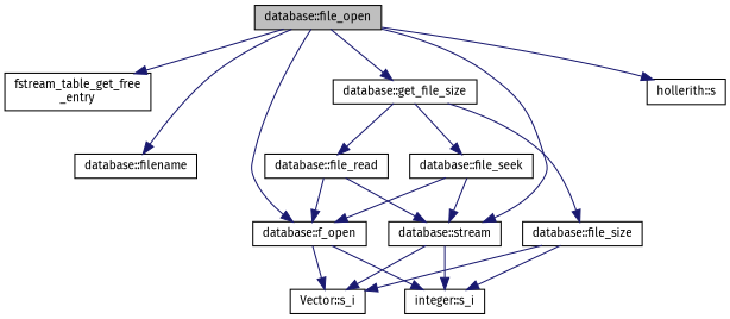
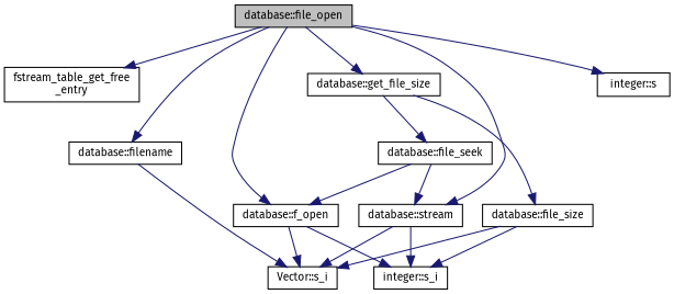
  digraph {
    fontname="Fira Sans"
    rankdir=TB
    node [color=black fillcolor=white fontname="Fira Sans" fontsize=10 shape=record style=filled]
    edge [color=midnightblue fontname="Fira Sans" fontsize=10 labelfontname=Helvetica labelfontsize=10 style=solid]
    n1 [fillcolor=grey75 fontcolor=black height=0.2 label="database::file_open" width=0.4]
    n2 [height=0.2 label="fstream_table_get_free\l_entry" width=0.4]
    n3 [height=0.2 label="database::filename" width=0.4]
    n4 [height=0.2 label="database::stream" width=0.4]
    n5 [height=0.2 label="database::f_open" width=0.4]
    n6 [height=0.2 label="database::get_file_size" width=0.4]
-   n7 [height=0.2 label="hollerith::s" width=0.4]
+   n7 [height=0.2 label="integer::s" width=0.4]
    n8 [height=0.2 label="Vector::s_i" width=0.4]
    n9 [height=0.2 label="integer::s_i" width=0.4]
    n10 [height=0.2 label="database::file_seek" width=0.4]
-   n11 [height=0.2 label="database::file_read" width=0.4]
    n12 [height=0.2 label="database::file_size" width=0.4]
    n1 -> n2
    n1 -> n3
    n1 -> n4
    n1 -> n5
    n1 -> n6
    n1 -> n7
+   n3 -> n8
    n4 -> n8
    n4 -> n9
    n5 -> n8
    n5 -> n9
    n6 -> n10
-   n6 -> n11
    n6 -> n12
    n10 -> n4
    n10 -> n5
-   n11 -> n4
-   n11 -> n5
    n12 -> n8
    n12 -> n9
  }
